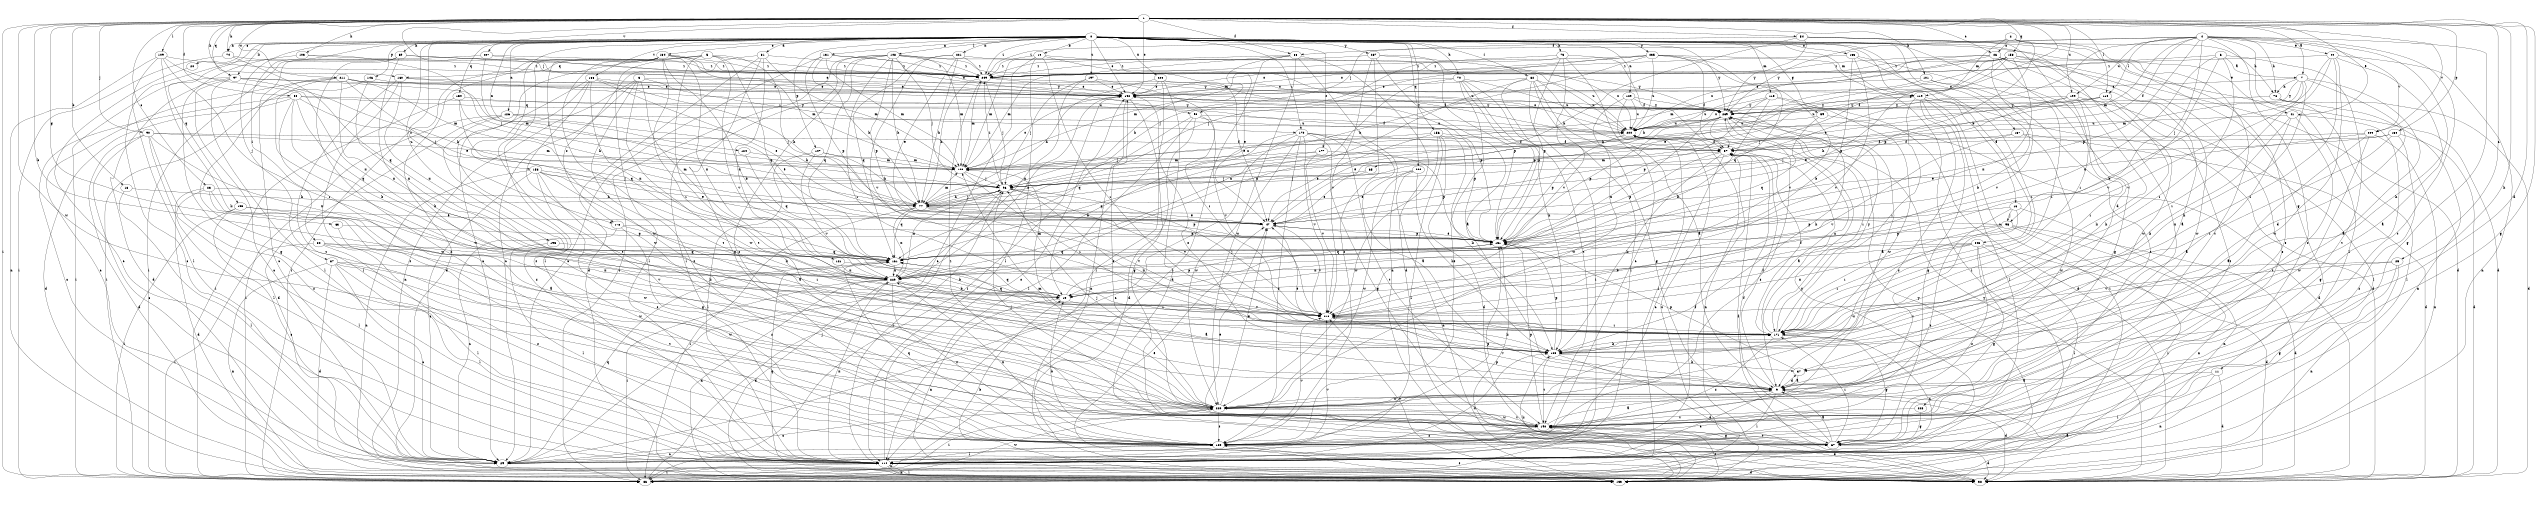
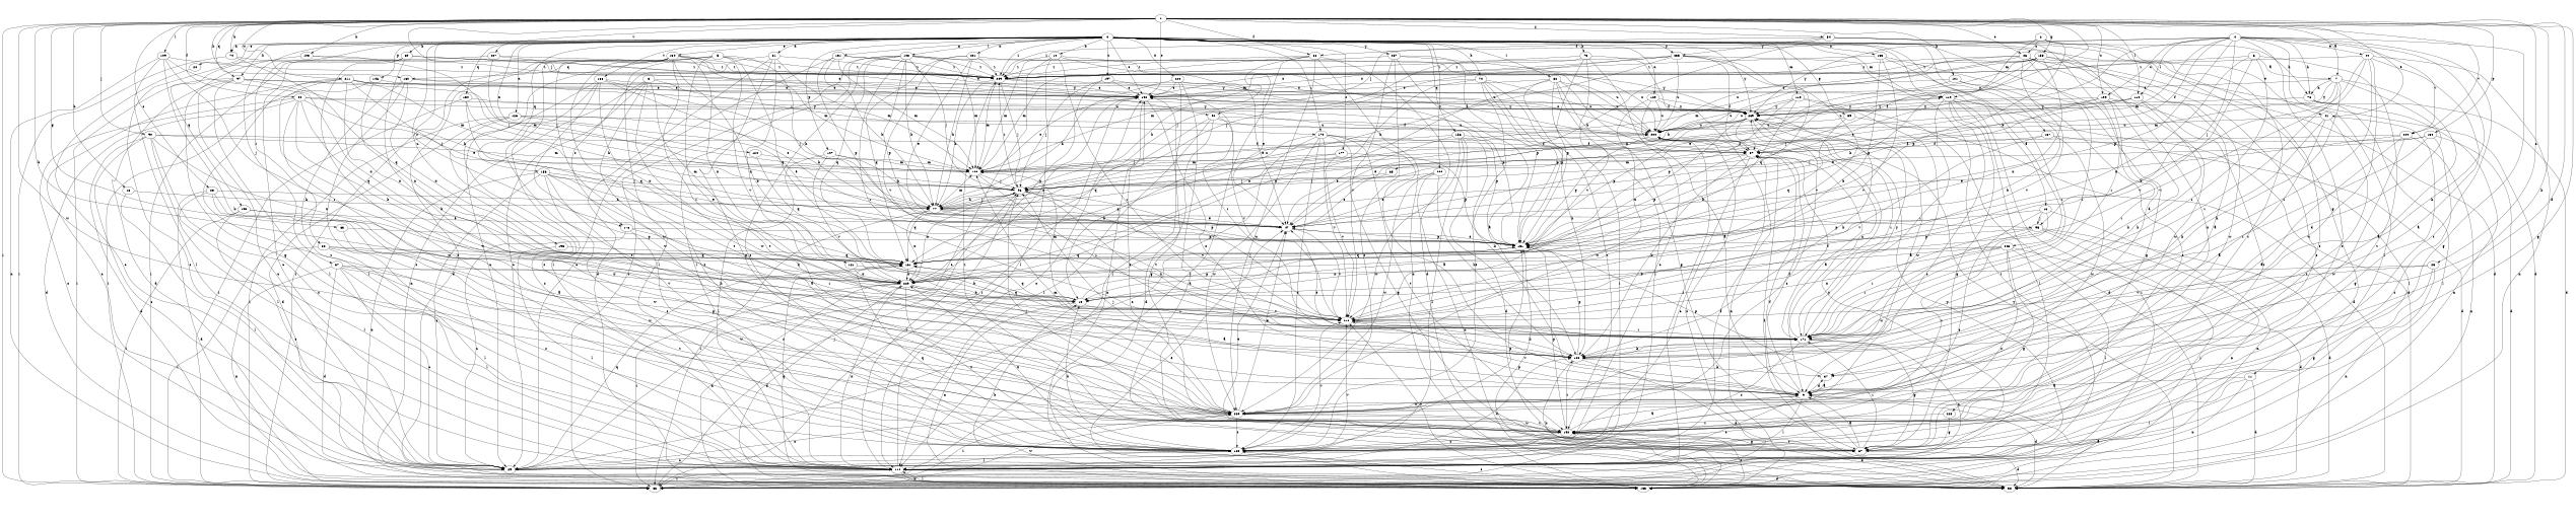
  strict digraph {
    0
    10
    16
    20
    31
    37
    59
    n8 [label=11]
    69
    70
    73
    74
    80
    82
    87
    97
    108
    115
    119
    124
    126
    129
    131
    134
    135
    137
    142
    146
    147
    154
    155
    156
    n33 [label=153]
    170
    177
    178
    188
    195
    197
    204
    221
    224
    228
    235
    237
    239
    248
    249
    47
    57
    114
    123
    29
    171
    151
    133
    180
    95
    190
    67
    229
    38
    9
    161
    200
    86
    105
    210
    96
    220
    77
    19
    1
    7
    18
    23
    25
    26
    41
    50
    54
    56
    63
    65
    90
    93
    101
    103
    109
    110
    150
    158
    160
    199
    207
    209
    211
    76
    2
    3
    121
    4
    44
    5
    6
    0 -> 10 [label=b]
    0 -> 16 [label=b]
    0 -> 20 [label=c]
    0 -> 31 [label=d]
    0 -> 37 [label=d]
    0 -> 59 [label=g]
    0 -> n8 [label=g]
    0 -> 69 [label=h]
    0 -> 70 [label=h]
    0 -> 73 [label=h]
    0 -> 74 [label=h]
    0 -> 80 [label=i]
    0 -> 82 [label=i]
    0 -> 87 [label=j]
    0 -> 97 [label=k]
    0 -> 108 [label=l]
    0 -> 115 [label=m]
    0 -> 119 [label=m]
    0 -> 124 [label=n]
    0 -> 126 [label=n]
    0 -> 129 [label=n]
    0 -> 131 [label=n]
    0 -> 134 [label=o]
    0 -> 135 [label=o]
    0 -> 137 [label=o]
    0 -> 142 [label=o]
    0 -> 146 [label=p]
    0 -> 147 [label=p]
    0 -> 154 [label=q]
    0 -> 155 [label=q]
    0 -> 156 [label=q]
    0 -> n33 [label=q]
    0 -> 170 [label=r]
    0 -> 177 [label=s]
    0 -> 178 [label=s]
    0 -> 188 [label=t]
    0 -> 195 [label=u]
    0 -> 197 [label=u]
    0 -> 204 [label=v]
    0 -> 221 [label=x]
    0 -> 224 [label=x]
    0 -> 228 [label=x]
    0 -> 235 [label=y]
    0 -> 237 [label=y]
    0 -> 239 [label=y]
    0 -> 248 [label=z]
    0 -> 249 [label=z]
    10 -> 249 [label=z]
    10 -> 47 [label=e]
    10 -> 57 [label=f]
    10 -> 114 [label=l]
    10 -> 123 [label=m]
    10 -> 29 [label=c]
    10 -> 171 [label=r]
    16 -> 151 [label=p]
    16 -> 133 [label=n]
    16 -> 180 [label=s]
    16 -> 95 [label=j]
    16 -> 190 [label=t]
    20 -> 29 [label=c]
    31 -> 249 [label=z]
    31 -> 123 [label=m]
    31 -> 29 [label=c]
    31 -> 67 [label=g]
    31 -> 229 [label=x]
    31 -> 38 [label=d]
    37 -> 151 [label=p]
    37 -> 9 [label=a]
    59 -> 38 [label=d]
    59 -> 161 [label=q]
    59 -> 200 [label=u]
    n8 -> 114 [label=l]
    n8 -> 133 [label=n]
    n8 -> 38 [label=d]
    n8 -> 9 [label=a]
    69 -> 142 [label=o]
    69 -> 249 [label=z]
    69 -> 29 [label=c]
    69 -> 180 [label=s]
    69 -> 86 [label=i]
    69 -> 105 [label=k]
    70 -> 142 [label=o]
    70 -> 151 [label=p]
    70 -> 180 [label=s]
    70 -> 190 [label=t]
    70 -> 229 [label=x]
    70 -> 200 [label=u]
    70 -> 105 [label=k]
    73 -> 249 [label=z]
    73 -> 57 [label=f]
    73 -> 29 [label=c]
    73 -> 151 [label=p]
    73 -> 210 [label=v]
    73 -> 96 [label=j]
    74 -> 249 [label=z]
    74 -> 161 [label=q]
    74 -> 86 [label=i]
    80 -> 114 [label=l]
    80 -> 180 [label=s]
    80 -> 161 [label=q]
    80 -> 86 [label=i]
    80 -> 210 [label=v]
    82 -> 142 [label=o]
    82 -> 114 [label=l]
    82 -> 151 [label=p]
    82 -> 67 [label=g]
    82 -> 229 [label=x]
    82 -> 9 [label=a]
    82 -> 200 [label=u]
    82 -> 86 [label=i]
    87 -> 114 [label=l]
    87 -> 29 [label=c]
    87 -> 133 [label=n]
    87 -> 190 [label=t]
    87 -> 229 [label=x]
    87 -> 38 [label=d]
    87 -> 220 [label=w]
    97 -> 142 [label=o]
    97 -> 114 [label=l]
    97 -> 123 [label=m]
    97 -> 29 [label=c]
    97 -> 38 [label=d]
    97 -> 86 [label=i]
    97 -> 77 [label=h]
    108 -> 239 [label=y]
    108 -> 249 [label=z]
    108 -> 114 [label=l]
    108 -> 123 [label=m]
    108 -> 171 [label=r]
    108 -> 151 [label=p]
    108 -> 180 [label=s]
    108 -> 161 [label=q]
    108 -> 200 [label=u]
    108 -> 86 [label=i]
    108 -> 96 [label=j]
    108 -> 77 [label=h]
    115 -> 239 [label=y]
    115 -> 151 [label=p]
    115 -> 38 [label=d]
    115 -> 200 [label=u]
    115 -> 220 [label=w]
    115 -> 19 [label=b]
    119 -> 239 [label=y]
    119 -> 114 [label=l]
    119 -> 171 [label=r]
    119 -> 180 [label=s]
    119 -> 67 [label=g]
    119 -> 38 [label=d]
    119 -> 200 [label=u]
    119 -> 86 [label=i]
    124 -> 123 [label=m]
    124 -> 161 [label=q]
    126 -> 47 [label=e]
    126 -> 180 [label=s]
    126 -> 38 [label=d]
    126 -> 200 [label=u]
    126 -> 86 [label=i]
    126 -> 77 [label=h]
    129 -> 239 [label=y]
    129 -> 200 [label=u]
    129 -> 86 [label=i]
    129 -> 105 [label=k]
    129 -> 220 [label=w]
    131 -> 142 [label=o]
    131 -> 249 [label=z]
    131 -> 123 [label=m]
    131 -> 29 [label=c]
    131 -> 151 [label=p]
    131 -> 77 [label=h]
    134 -> 239 [label=y]
    134 -> 249 [label=z]
    134 -> 114 [label=l]
    134 -> 123 [label=m]
    134 -> 171 [label=r]
    134 -> 190 [label=t]
    134 -> 229 [label=x]
    134 -> 38 [label=d]
    134 -> 86 [label=i]
    134 -> 220 [label=w]
    134 -> 19 [label=b]
    135 -> 249 [label=z]
    135 -> 171 [label=r]
    135 -> 67 [label=g]
    135 -> 210 [label=v]
    135 -> 19 [label=b]
    137 -> 57 [label=f]
    137 -> 38 [label=d]
    137 -> 210 [label=v]
    137 -> 220 [label=w]
    142 -> 239 [label=y]
    142 -> 133 [label=n]
    142 -> 67 [label=g]
    142 -> 86 [label=i]
    146 -> 142 [label=o]
    146 -> 229 [label=x]
    146 -> 86 [label=i]
    147 -> 114 [label=l]
    147 -> 123 [label=m]
    147 -> 210 [label=v]
    147 -> 77 [label=h]
    154 -> 239 [label=y]
    154 -> 161 [label=q]
    154 -> 86 [label=i]
    154 -> 77 [label=h]
    155 -> 47 [label=e]
    155 -> 29 [label=c]
    155 -> 86 [label=i]
    155 -> 105 [label=k]
    156 -> 47 [label=e]
    156 -> 57 [label=f]
    156 -> 114 [label=l]
    156 -> 38 [label=d]
    156 -> 105 [label=k]
    156 -> 96 [label=j]
    156 -> 220 [label=w]
    n33 -> 47 [label=e]
    n33 -> 29 [label=c]
    n33 -> 133 [label=n]
    n33 -> 180 [label=s]
    n33 -> 67 [label=g]
    n33 -> 9 [label=a]
    n33 -> 105 [label=k]
    n33 -> 96 [label=j]
    170 -> 57 [label=f]
    170 -> 29 [label=c]
    170 -> 180 [label=s]
    170 -> 190 [label=t]
    170 -> 67 [label=g]
    170 -> 9 [label=a]
    170 -> 210 [label=v]
    170 -> 220 [label=w]
    170 -> 19 [label=b]
    177 -> 123 [label=m]
    177 -> 151 [label=p]
    177 -> 161 [label=q]
    177 -> 210 [label=v]
    178 -> 29 [label=c]
    178 -> 171 [label=r]
    178 -> 151 [label=p]
    178 -> 180 [label=s]
    188 -> 142 [label=o]
    188 -> 47 [label=e]
    188 -> 180 [label=s]
    188 -> 190 [label=t]
    188 -> 229 [label=x]
    188 -> 220 [label=w]
    188 -> 77 [label=h]
    195 -> 114 [label=l]
    195 -> 161 [label=q]
    197 -> 142 [label=o]
    197 -> 171 [label=r]
    197 -> 229 [label=x]
    197 -> 96 [label=j]
    204 -> 47 [label=e]
    204 -> 133 [label=n]
    204 -> 105 [label=k]
    204 -> 96 [label=j]
    204 -> 220 [label=w]
    221 -> 249 [label=z]
    221 -> 47 [label=e]
    221 -> 161 [label=q]
    221 -> 200 [label=u]
    221 -> 210 [label=v]
    221 -> 77 [label=h]
    224 -> 142 [label=o]
    224 -> 47 [label=e]
    224 -> 114 [label=l]
    224 -> 38 [label=d]
    224 -> 77 [label=h]
    228 -> 190 [label=t]
    228 -> 67 [label=g]
    235 -> 249 [label=z]
    235 -> 57 [label=f]
    235 -> 123 [label=m]
    235 -> 161 [label=q]
    235 -> 200 [label=u]
    235 -> 86 [label=i]
    235 -> 210 [label=v]
    235 -> 96 [label=j]
    235 -> 77 [label=h]
    237 -> 249 [label=z]
    237 -> 151 [label=p]
    237 -> 180 [label=s]
    237 -> 9 [label=a]
    237 -> 200 [label=u]
    237 -> 210 [label=v]
    239 -> 142 [label=o]
    239 -> 47 [label=e]
    239 -> 171 [label=r]
    239 -> 151 [label=p]
    239 -> 180 [label=s]
    239 -> 229 [label=x]
    239 -> 9 [label=a]
    239 -> 200 [label=u]
    248 -> 114 [label=l]
    248 -> 171 [label=r]
    248 -> 180 [label=s]
    248 -> 67 [label=g]
    248 -> 38 [label=d]
    248 -> 161 [label=q]
    248 -> 210 [label=x]
    248 -> 19 [label=b]
    249 -> 142 [label=o]
    249 -> 123 [label=m]
    249 -> 151 [label=p]
    249 -> 96 [label=j]
    249 -> 77 [label=h]
    47 -> 151 [label=p]
    47 -> 210 [label=v]
    57 -> 123 [label=m]
    57 -> 29 [label=c]
    57 -> 151 [label=p]
    57 -> 105 [label=k]
    114 -> 142 [label=o]
    114 -> 239 [label=y]
    114 -> 133 [label=n]
    114 -> 229 [label=x]
    114 -> 38 [label=d]
    114 -> 86 [label=i]
    114 -> 105 [label=k]
    114 -> 210 [label=v]
    123 -> 142 [label=o]
    123 -> 171 [label=r]
    123 -> 200 [label=u]
    123 -> 96 [label=j]
    29 -> 57 [label=f]
    29 -> 161 [label=q]
    171 -> 239 [label=y]
    171 -> 57 [label=f]
    171 -> 29 [label=c]
    171 -> 180 [label=s]
    171 -> 67 [label=g]
    171 -> 200 [label=u]
    171 -> 105 [label=k]
    151 -> 47 [label=e]
    151 -> 161 [label=q]
    133 -> 47 [label=e]
    133 -> 114 [label=l]
    133 -> 151 [label=p]
    133 -> 180 [label=s]
    133 -> 190 [label=t]
    133 -> 105 [label=k]
    133 -> 210 [label=v]
    133 -> 19 [label=b]
    180 -> 114 [label=l]
    180 -> 29 [label=c]
    180 -> 151 [label=p]
    180 -> 229 [label=x]
    180 -> 161 [label=q]
    180 -> 210 [label=v]
    180 -> 19 [label=b]
    95 -> 171 [label=r]
    95 -> 151 [label=p]
    95 -> 133 [label=n]
    95 -> 38 [label=d]
    95 -> 86 [label=i]
    95 -> 220 [label=w]
    190 -> 142 [label=o]
    190 -> 151 [label=p]
    190 -> 180 [label=s]
    190 -> 67 [label=g]
    190 -> 38 [label=d]
    190 -> 9 [label=a]
    190 -> 96 [label=j]
    190 -> 220 [label=w]
    67 -> 249 [label=z]
    67 -> 47 [label=e]
    67 -> 57 [label=f]
    67 -> 171 [label=r]
    67 -> 190 [label=t]
    67 -> 38 [label=d]
    67 -> 9 [label=a]
    229 -> 142 [label=o]
    229 -> 171 [label=r]
    229 -> 133 [label=n]
    229 -> 180 [label=s]
    229 -> 38 [label=d]
    229 -> 9 [label=a]
    229 -> 86 [label=i]
    229 -> 19 [label=b]
    38 -> 239 [label=y]
    38 -> 57 [label=f]
    38 -> 9 [label=a]
    38 -> 161 [label=q]
    9 -> 37 [label=d]
    9 -> 142 [label=o]
    9 -> 57 [label=f]
    9 -> 114 [label=l]
    9 -> 29 [label=c]
    9 -> 38 [label=d]
    9 -> 210 [label=v]
    9 -> 220 [label=w]
    161 -> 229 [label=x]
    200 -> 57 [label=f]
    200 -> 151 [label=p]
    200 -> 133 [label=n]
    200 -> 9 [label=a]
    86 -> 239 [label=y]
    86 -> 200 [label=u]
    86 -> 96 [label=j]
    86 -> 220 [label=w]
    105 -> 37 [label=k]
    105 -> 47 [label=e]
    105 -> 151 [label=p]
    105 -> 190 [label=t]
    105 -> 38 [label=d]
    210 -> 171 [label=r]
    210 -> 161 [label=q]
    210 -> 105 [label=k]
    210 -> 96 [label=j]
    96 -> 249 [label=z]
    96 -> 114 [label=l]
    96 -> 229 [label=x]
    96 -> 161 [label=q]
    96 -> 105 [label=k]
    96 -> 210 [label=v]
    96 -> 77 [label=h]
    220 -> 47 [label=e]
    220 -> 123 [label=m]
    220 -> 29 [label=c]
    220 -> 180 [label=s]
    220 -> 190 [label=t]
    220 -> 86 [label=i]
    220 -> 96 [label=j]
    77 -> 47 [label=e]
    77 -> 123 [label=m]
    77 -> 151 [label=p]
    77 -> 229 [label=x]
    77 -> 86 [label=i]
    77 -> 210 [label=v]
    77 -> 96 [label=j]
    19 -> 123 [label=m]
    19 -> 151 [label=p]
    19 -> 133 [label=n]
    19 -> 161 [label=q]
    19 -> 210 [label=v]
    1 -> 37 [label=d]
    1 -> 74 [label=h]
    1 -> 97 [label=k]
    1 -> 142 [label=o]
    1 -> 67 [label=g]
    1 -> 86 [label=i]
    1 -> 105 [label=k]
    1 -> 220 [label=w]
    1 -> 19 [label=b]
    1 -> 7 [label=a]
    1 -> 18 [label=b]
    1 -> 23 [label=c]
    1 -> 25 [label=c]
    1 -> 26 [label=c]
    1 -> 41 [label=e]
    1 -> 50 [label=f]
    1 -> 54 [label=f]
    1 -> 56 [label=f]
    1 -> 63 [label=g]
    1 -> 65 [label=g]
    1 -> 90 [label=j]
    1 -> 93 [label=j]
    1 -> 101 [label=k]
    1 -> 103 [label=k]
    1 -> 109 [label=l]
    1 -> 110 [label=l]
    1 -> 150 [label=p]
    1 -> 158 [label=q]
    1 -> 160 [label=q]
    1 -> 199 [label=u]
    1 -> 207 [label=v]
    1 -> 209 [label=v]
    1 -> 211 [label=w]
    7 -> 37 [label=d]
    7 -> 142 [label=o]
    7 -> 239 [label=y]
    7 -> 123 [label=m]
    7 -> 171 [label=r]
    7 -> 9 [label=a]
    7 -> 105 [label=k]
    7 -> 76 [label=h]
    18 -> 114 [label=l]
    18 -> 77 [label=h]
    23 -> 114 [label=l]
    23 -> 38 [label=d]
    23 -> 9 [label=a]
    23 -> 220 [label=w]
    23 -> 77 [label=h]
    25 -> 133 [label=n]
    25 -> 67 [label=g]
    25 -> 229 [label=x]
    25 -> 210 [label=v]
    26 -> 249 [label=z]
    26 -> 171 [label=r]
    26 -> 180 [label=s]
    26 -> 38 [label=d]
    26 -> 200 [label=u]
    26 -> 210 [label=v]
    26 -> 220 [label=w]
    26 -> 77 [label=h]
    41 -> 190 [label=t]
    41 -> 67 [label=g]
    41 -> 9 [label=a]
    41 -> 200 [label=u]
    41 -> 105 [label=k]
    50 -> 239 [label=y]
    50 -> 57 [label=f]
    50 -> 29 [label=c]
    50 -> 38 [label=d]
    50 -> 161 [label=q]
    50 -> 96 [label=j]
    50 -> 220 [label=w]
    50 -> 19 [label=b]
-   54 -> 239 [label=y]
+   54 -> 235 [label=y]
    54 -> 249 [label=z]
    54 -> 171 [label=r]
    54 -> 180 [label=s]
    54 -> 190 [label=t]
    54 -> 77 [label=h]
    56 -> 249 [label=z]
    56 -> 123 [label=m]
    56 -> 133 [label=n]
    56 -> 38 [label=d]
    56 -> 86 [label=i]
    56 -> 220 [label=w]
    56 -> 77 [label=h]
    63 -> 151 [label=p]
    63 -> 220 [label=w]
    65 -> 47 [label=e]
    65 -> 96 [label=j]
    90 -> 57 [label=f]
    90 -> 114 [label=l]
    90 -> 123 [label=m]
    90 -> 29 [label=c]
    90 -> 180 [label=s]
    90 -> 229 [label=x]
    90 -> 38 [label=d]
    93 -> 114 [label=l]
    93 -> 151 [label=p]
    93 -> 38 [label=d]
    93 -> 161 [label=q]
    93 -> 200 [label=u]
    93 -> 210 [label=v]
    101 -> 142 [label=o]
    101 -> 190 [label=t]
    101 -> 77 [label=h]
    101 -> 19 [label=b]
    103 -> 249 [label=z]
    103 -> 67 [label=g]
    103 -> 96 [label=j]
    109 -> 249 [label=z]
    109 -> 114 [label=l]
    109 -> 171 [label=r]
    109 -> 133 [label=n]
    109 -> 229 [label=x]
    109 -> 105 [label=k]
    110 -> 239 [label=y]
    110 -> 190 [label=t]
    110 -> 200 [label=u]
    110 -> 105 [label=k]
    110 -> 77 [label=h]
    150 -> 57 [label=f]
    150 -> 171 [label=r]
    150 -> 180 [label=s]
    150 -> 38 [label=d]
    150 -> 96 [label=j]
    158 -> 142 [label=o]
    158 -> 249 [label=z]
    158 -> 47 [label=e]
    158 -> 57 [label=f]
    158 -> 123 [label=m]
    158 -> 151 [label=p]
    158 -> 229 [label=x]
    158 -> 38 [label=d]
    158 -> 9 [label=a]
    158 -> 220 [label=w]
    160 -> 142 [label=o]
    160 -> 114 [label=l]
    160 -> 180 [label=s]
    160 -> 229 [label=x]
    160 -> 200 [label=u]
    199 -> 239 [label=y]
    199 -> 47 [label=e]
    199 -> 114 [label=l]
    199 -> 171 [label=r]
    199 -> 105 [label=k]
    199 -> 96 [label=j]
    207 -> 239 [label=y]
    207 -> 249 [label=z]
    207 -> 29 [label=c]
    207 -> 96 [label=j]
    209 -> 47 [label=e]
    209 -> 57 [label=f]
    209 -> 133 [label=n]
    209 -> 9 [label=a]
    209 -> 220 [label=w]
    211 -> 142 [label=o]
    211 -> 239 [label=y]
    211 -> 47 [label=e]
    211 -> 123 [label=m]
    211 -> 29 [label=c]
    211 -> 190 [label=t]
    211 -> 229 [label=x]
    211 -> 220 [label=w]
    76 -> 239 [label=y]
    76 -> 114 [label=l]
    76 -> 133 [label=n]
    76 -> 38 [label=d]
    2 -> 119 [label=m]
    2 -> 151 [label=p]
    2 -> 26 [label=c]
    2 -> 41 [label=e]
    2 -> 56 [label=f]
    2 -> 76 [label=h]
    3 -> 119 [label=m]
    3 -> 170 [label=r]
    3 -> 178 [label=s]
    3 -> 133 [label=n]
    3 -> 180 [label=s]
    3 -> 220 [label=w]
    3 -> 121 [label=m]
    121 -> 229 [label=x]
    121 -> 19 [label=b]
    4 -> 239 [label=y]
    4 -> 47 [label=e]
    4 -> 57 [label=f]
    4 -> 114 [label=l]
    4 -> 123 [label=m]
    4 -> 151 [label=p]
    4 -> 180 [label=s]
    4 -> 95 [label=j]
    4 -> 190 [label=t]
    4 -> 67 [label=g]
    4 -> 105 [label=k]
    4 -> 93 [label=j]
    4 -> 110 [label=l]
    4 -> 199 [label=u]
    4 -> 209 [label=v]
    4 -> 76 [label=h]
    4 -> 44 [label=e]
    44 -> 249 [label=z]
    44 -> 171 [label=r]
    44 -> 133 [label=n]
    44 -> 9 [label=a]
    44 -> 210 [label=v]
    44 -> 220 [label=w]
    44 -> 19 [label=b]
    5 -> 249 [label=z]
    5 -> 114 [label=l]
    5 -> 29 [label=c]
    5 -> 95 [label=j]
    5 -> 190 [label=t]
    5 -> 161 [label=q]
    5 -> 210 [label=v]
    5 -> 160 [label=q]
    6 -> 142 [label=o]
    6 -> 171 [label=r]
    6 -> 190 [label=t]
    6 -> 229 [label=x]
    6 -> 210 [label=v]
    6 -> 7 [label=a]
  }
